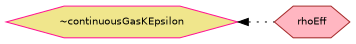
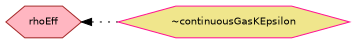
  digraph {
    rankdir=LR
    node [fontname=Helvetica fontsize=10 shape=hexagon style=filled]
    n1 [color=brown fillcolor=lightpink fontcolor=black height=0.2 label=rhoEff width=0.4]
    n2 [color=deeppink height=0.2 label="~continuousGasKEpsilon" width=0.4 fillcolor=khaki]
-   n2 -> n1 [color=black dir=back fontname=Helvetica fontsize=10 labelfontname=Helvetica labelfontsize=10 style=dotted]
+   n1 -> n2 [color=black dir=back fontname=Helvetica fontsize=10 labelfontname=Helvetica labelfontsize=10 style=dotted]
  }
